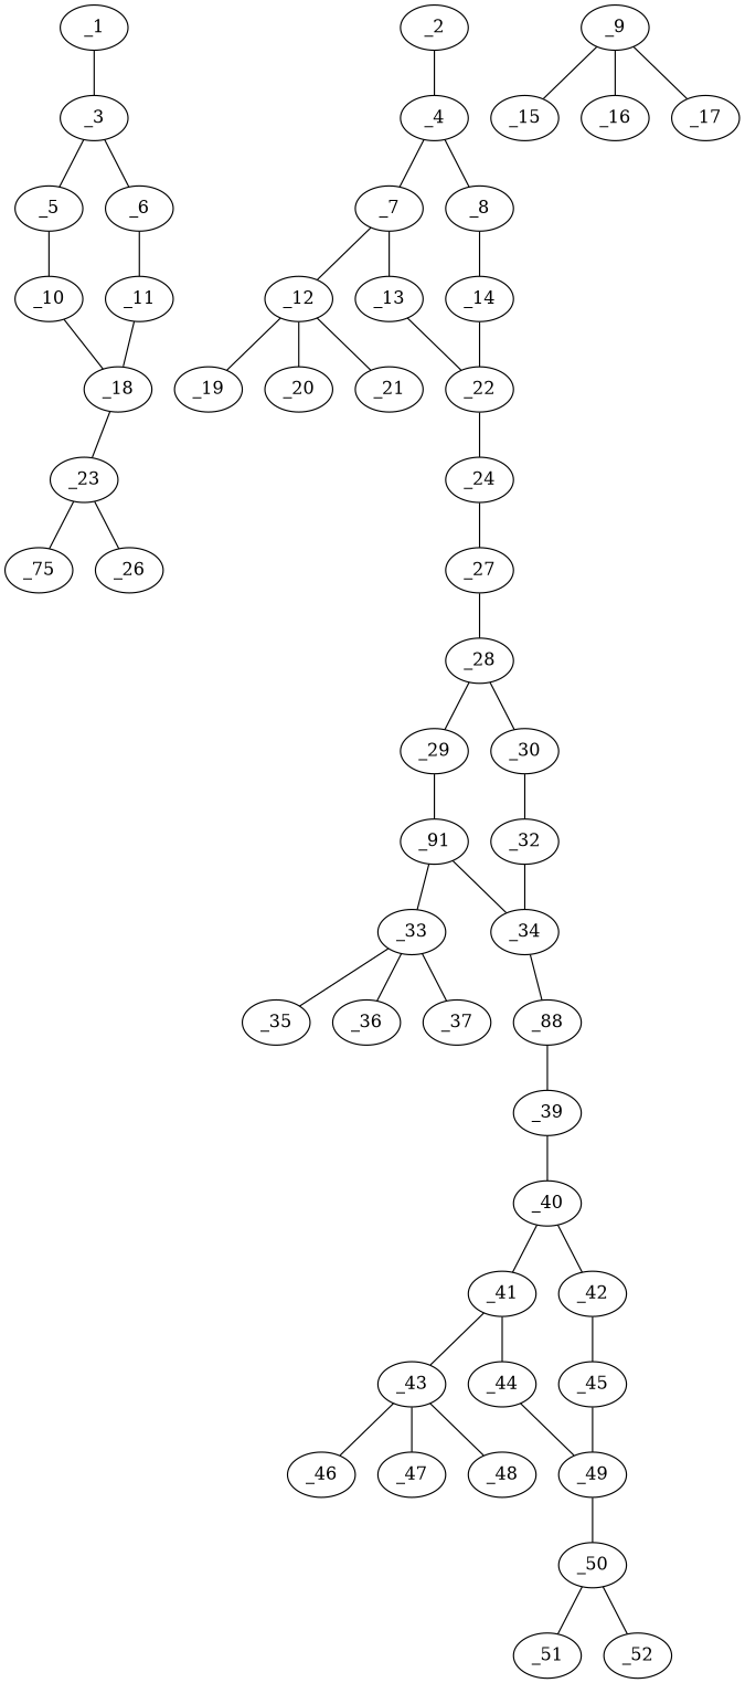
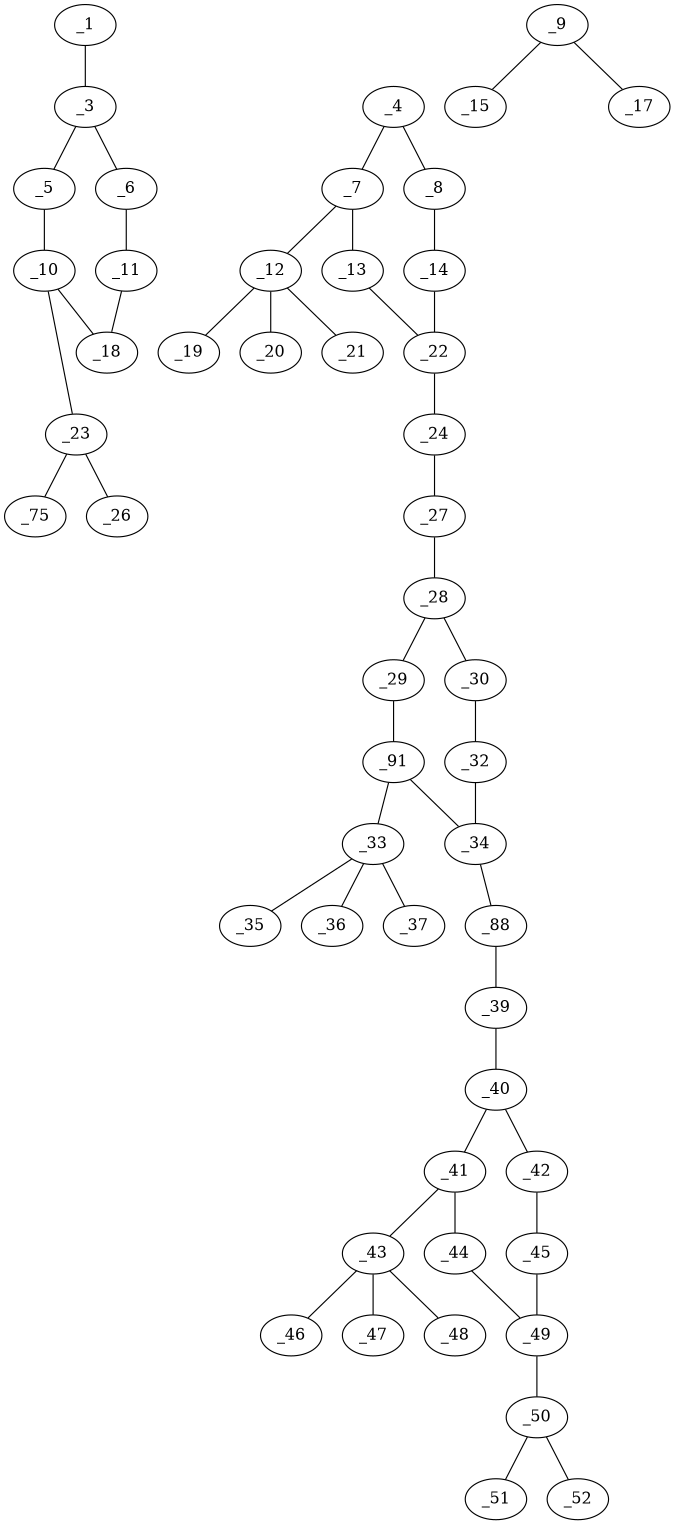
  graph {
    node [charge=0 chem=1 symbol="C  " x=15.8564 y=-4.25]
    edge [valence=1]
    _1 [x=14.1243 y=-2.75]
    _3 [x=14.9904 y=-3.25]
-   _2 [x=13.2583 y=-3.25]
    _4 [x=12.3923 y=-2.75]
    _5 [y=-2.75]
    _6 [x=14.9904]
    _7 [x=11.5263 y=-3.25]
    _8 [x=12.3923 y=-1.75]
    _10 [x=16.7224 y=-3.25]
    _11 [y=-4.75]
    _12 [chem=5 symbol="S  " x=11.5262]
    _13 [x=10.6602 y=-2.75]
    _14 [x=11.5263 y=-1.25]
    _9 [chem=5 symbol="S  " y=-1.75]
    _15 [chem=2 symbol="O  " y=-0.75]
-   _16 [chem=2 symbol="O  " x=14.8564 y=-1.75]
    _17 [chem=2 symbol="O  " x=16.8564 y=-1.75]
    _18 [x=16.7224]
    _19 [chem=2 symbol="O  " x=11.5262 y=-5.25]
    _20 [chem=2 symbol="O  " x=12.5262]
    _21 [chem=2 symbol="O  " x=10.5262]
    _22 [x=10.6602 y=-1.75]
    _23 [charge=1 chem=4 symbol="N  " x=17.5884 y=-4.75]
    _24 [chem=4 symbol="N  " x=9.7942 y=-1.25]
    n25 [chem=2 label=_75 symbol="O  " x=17.5884 y=-5.75]
    _26 [charge=-1 chem=2 symbol="O  " x=18.4545]
    _27 [chem=4 symbol="N  " x=9.7942 y=-0.25]
    _28 [x=8.9282 y=0.25]
    _29 [x=8.0622 y=-0.25]
    _30 [x=8.9282 y=1.25]
    n31 [label=_91 x=7.1961 y=0.25]
    _32 [x=8.0622 y=1.75]
    _33 [chem=5 symbol="S  " x=6.3301 y=-0.25]
    _34 [x=7.1961 y=1.25]
    _35 [chem=2 symbol="O  " x=5.4641 y=-0.75]
    _36 [chem=2 symbol="O  " x=5.8301 y=0.616]
    _37 [chem=2 symbol="O  " x=6.8301 y=-1.116]
    n38 [label=_88 x=6.3301 y=1.75]
    _39 [x=6.3301 y=2.75]
    _40 [x=5.4641 y=3.25]
    _41 [x=5.4641 y=4.25]
    _42 [x=4.5981 y=2.75]
    _43 [chem=5 symbol="S  " x=6.3301 y=4.75]
    _44 [x=4.5981 y=4.75]
    _45 [x=3.732 y=3.25]
    _46 [chem=2 symbol="O  " x=7.1962 y=5.25]
    _47 [chem=2 symbol="O  " x=6.8301 y=3.884]
    _48 [chem=2 symbol="O  " x=5.8301 y=5.616]
    _49 [x=3.7321 y=4.25]
    _50 [charge=1 chem=4 symbol="N  " x=2.866 y=4.75]
    _51 [chem=2 symbol="O  " x=2 y=4.25]
    _52 [charge=-1 chem=2 symbol="O  " x=2.866 y=5.75]
    _1 -- _3
    _3 -- _5 [valence=2]
    _3 -- _6
-   _2 -- _4
    _4 -- _7 [valence=2]
    _4 -- _8
    _5 -- _10
    _6 -- _11 [valence=2]
    _7 -- _12
    _7 -- _13
    _8 -- _14 [valence=2]
    _10 -- _18 [valence=2]
    _11 -- _18
    _12 -- _19 [valence=2]
    _12 -- _20 [valence=2]
    _12 -- _21
    _13 -- _22 [valence=2]
    _14 -- _22
    _9 -- _15 [valence=2]
-   _9 -- _16 [valence=2]
    _9 -- _17
-   _18 -- _23
+   _10 -- _23
    _22 -- _24
    _23 -- n25 [valence=2]
    _23 -- _26
    _24 -- _27 [valence=2]
    _27 -- _28
    _28 -- _29 [valence=2]
    _28 -- _30
    _29 -- n31
    _30 -- _32 [valence=2]
    n31 -- _33
    n31 -- _34 [valence=2]
    _32 -- _34
    _33 -- _35 [valence=2]
    _33 -- _36 [valence=2]
    _33 -- _37
    _34 -- n38
    n38 -- _39 [valence=2]
    _39 -- _40
    _40 -- _41 [valence=2]
    _40 -- _42
    _41 -- _43
    _41 -- _44
    _42 -- _45 [valence=2]
    _43 -- _46 [valence=2]
    _43 -- _47 [valence=2]
    _43 -- _48
    _44 -- _49 [valence=2]
    _45 -- _49
    _49 -- _50
    _50 -- _51 [valence=2]
    _50 -- _52
  }
